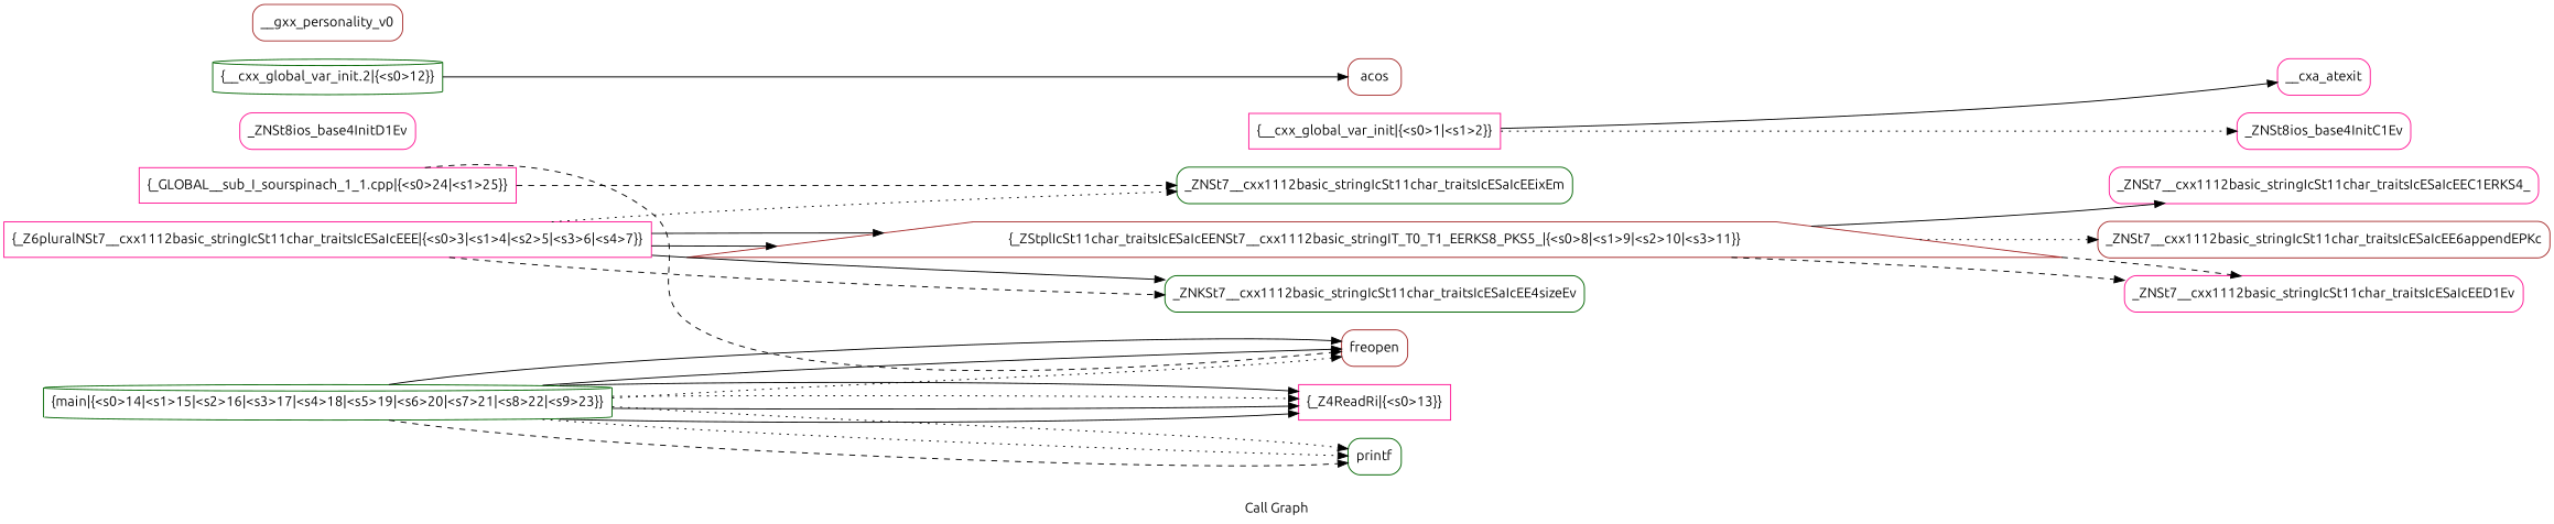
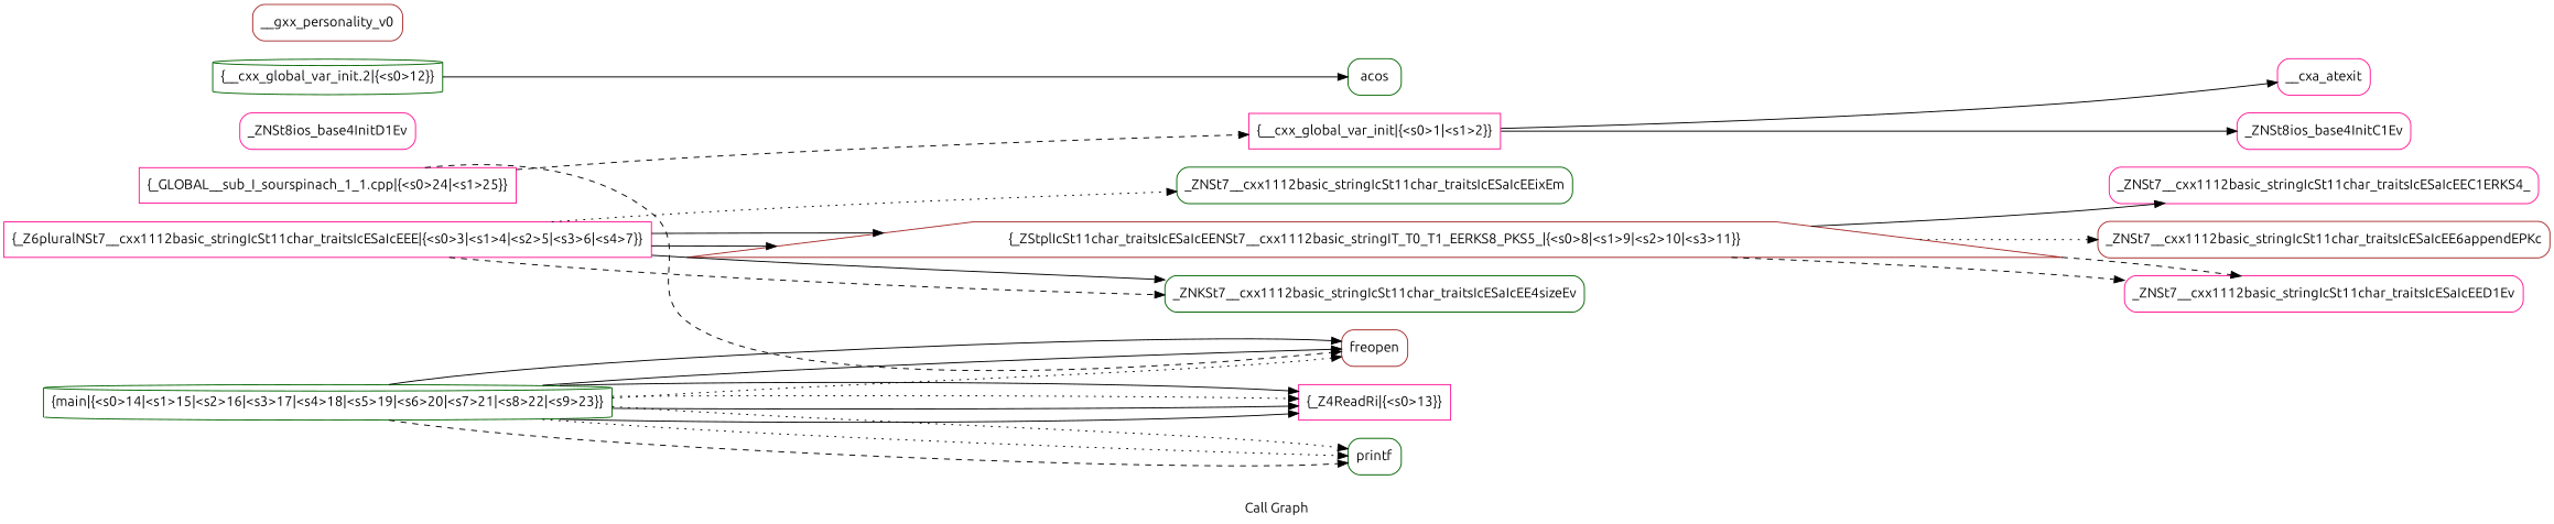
  digraph {
    fontname=Ubuntu
    label="Call Graph"
    rankdir=LR
    node [color=deeppink fontname=Ubuntu shape=Mrecord]
    edge [color=black fontname=Ubuntu style=solid tailport=s0]
    n1 [label="{__cxx_global_var_init|{<s0>1|<s1>2}}" shape=box]
    n2 [label="{_ZNSt8ios_base4InitC1Ev}"]
    n3 [label="{__cxa_atexit}"]
    n4 [color=brown label="{_ZStplIcSt11char_traitsIcESaIcEENSt7__cxx1112basic_stringIT_T0_T1_EERKS8_PKS5_|{<s0>8|<s1>9|<s2>10|<s3>11}}" shape=trapezium]
    n5 [label="{_ZNSt7__cxx1112basic_stringIcSt11char_traitsIcESaIcEEC1ERKS4_}"]
    n6 [color=brown label="{_ZNSt7__cxx1112basic_stringIcSt11char_traitsIcESaIcEE6appendEPKc}"]
    n7 [label="{_ZNSt7__cxx1112basic_stringIcSt11char_traitsIcESaIcEED1Ev}"]
    n8 [color=darkgreen label="{printf}"]
    n9 [label="{_ZNSt8ios_base4InitD1Ev}"]
-   n10 [color=brown label="{acos}"]
+   n10 [color=darkgreen label="{acos}"]
    n11 [label="{_Z6pluralNSt7__cxx1112basic_stringIcSt11char_traitsIcESaIcEEE|{<s0>3|<s1>4|<s2>5|<s3>6|<s4>7}}" shape=box]
    n12 [color=darkgreen label="{_ZNKSt7__cxx1112basic_stringIcSt11char_traitsIcESaIcEE4sizeEv}"]
    n13 [color=darkgreen label="{_ZNSt7__cxx1112basic_stringIcSt11char_traitsIcESaIcEEixEm}"]
    n14 [color=brown label="{freopen}"]
    n15 [color=darkgreen label="{__cxx_global_var_init.2|{<s0>12}}" shape=cylinder]
    n16 [label="{_Z4ReadRi|{<s0>13}}" shape=box]
    n17 [color=brown label="{__gxx_personality_v0}"]
    n18 [color=darkgreen label="{main|{<s0>14|<s1>15|<s2>16|<s3>17|<s4>18|<s5>19|<s6>20|<s7>21|<s8>22|<s9>23}}" shape=cylinder]
    n19 [label="{_GLOBAL__sub_I_sourspinach_1_1.cpp|{<s0>24|<s1>25}}" shape=box]
-   n1 -> n2 [style=dotted]
+   n1 -> n2
    n1 -> n3 [tailport=s1]
    n4 -> n5
    n4 -> n6 [style=dotted tailport=s1]
    n4 -> n7 [style=dashed tailport=s2]
    n4 -> n7 [style=dashed tailport=s3]
    n11 -> n4 [tailport=s3]
    n11 -> n4 [tailport=s4]
    n11 -> n12 [style=dashed]
    n11 -> n12 [tailport=s1]
    n11 -> n13 [style=dotted tailport=s2]
    n15 -> n10
    n18 -> n8 [style=dashed tailport=s4]
    n18 -> n8 [style=dotted tailport=s8]
    n18 -> n8 [style=dotted tailport=s9]
    n18 -> n14 [style=dotted]
    n18 -> n14 [tailport=s1]
    n18 -> n14 [tailport=s2]
    n18 -> n16 [tailport=s3]
    n18 -> n16 [tailport=s5]
    n18 -> n16 [style=dotted tailport=s6]
    n18 -> n16 [tailport=s7]
-   n19 -> n13 [style=dashed]
+   n19 -> n1 [style=dashed]
    n19 -> n14 [style=dashed tailport=s1]
  }
